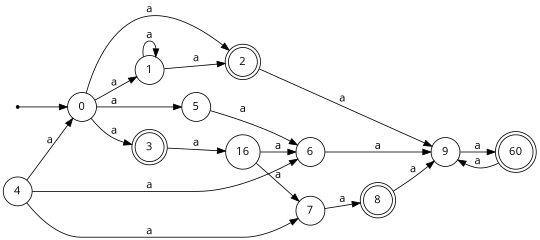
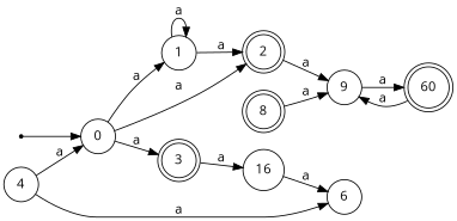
  digraph {
    fontname="Open Sans"
    rankdir=LR
    node [fontname="Open Sans" shape=circle]
    edge [fontname="Open Sans"]
    dummy0 [shape=point]
    0
    1
    2 [shape=doublecircle]
    3 [shape=doublecircle]
-   5
    9
    n8 [label=16]
    4
    6
-   7
    n12 [label=60 shape=doublecircle]
    8 [shape=doublecircle]
    dummy0 -> 0
    0 -> 1 [label=a]
    0 -> 2 [label=a]
    0 -> 3 [label=a]
-   0 -> 5 [label=a]
    1 -> 1 [label=a]
    1 -> 2 [label=a]
    2 -> 9 [label=a]
    3 -> n8 [label=a]
-   5 -> 6 [label=a]
    9 -> n12 [label=a]
    n8 -> 6 [label=a]
-   n8 -> 7 [label=a]
    4 -> 0 [label=a]
    4 -> 6 [label=a]
-   4 -> 7 [label=a]
-   6 -> 9 [label=a]
-   7 -> 8 [label=a]
    n12 -> 9 [label=a]
    8 -> 9 [label=a]
  }
